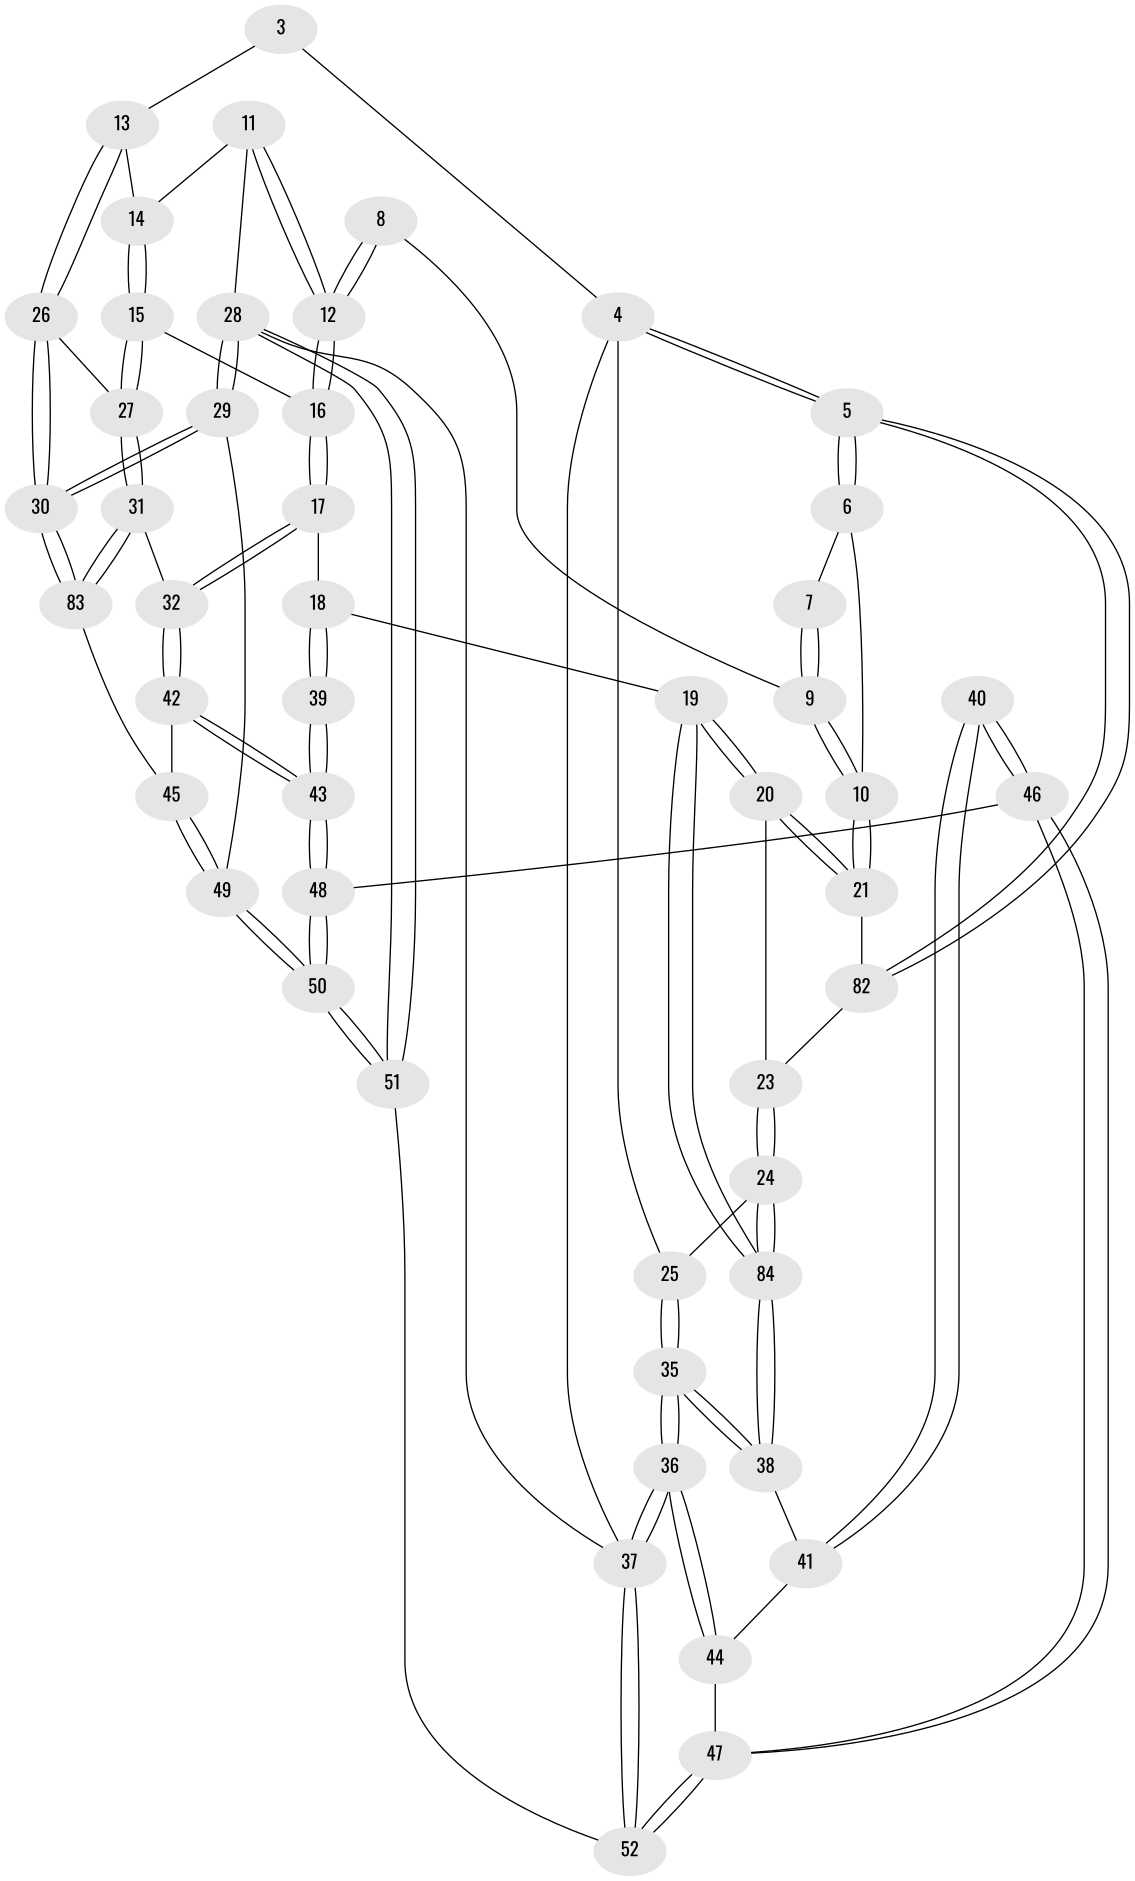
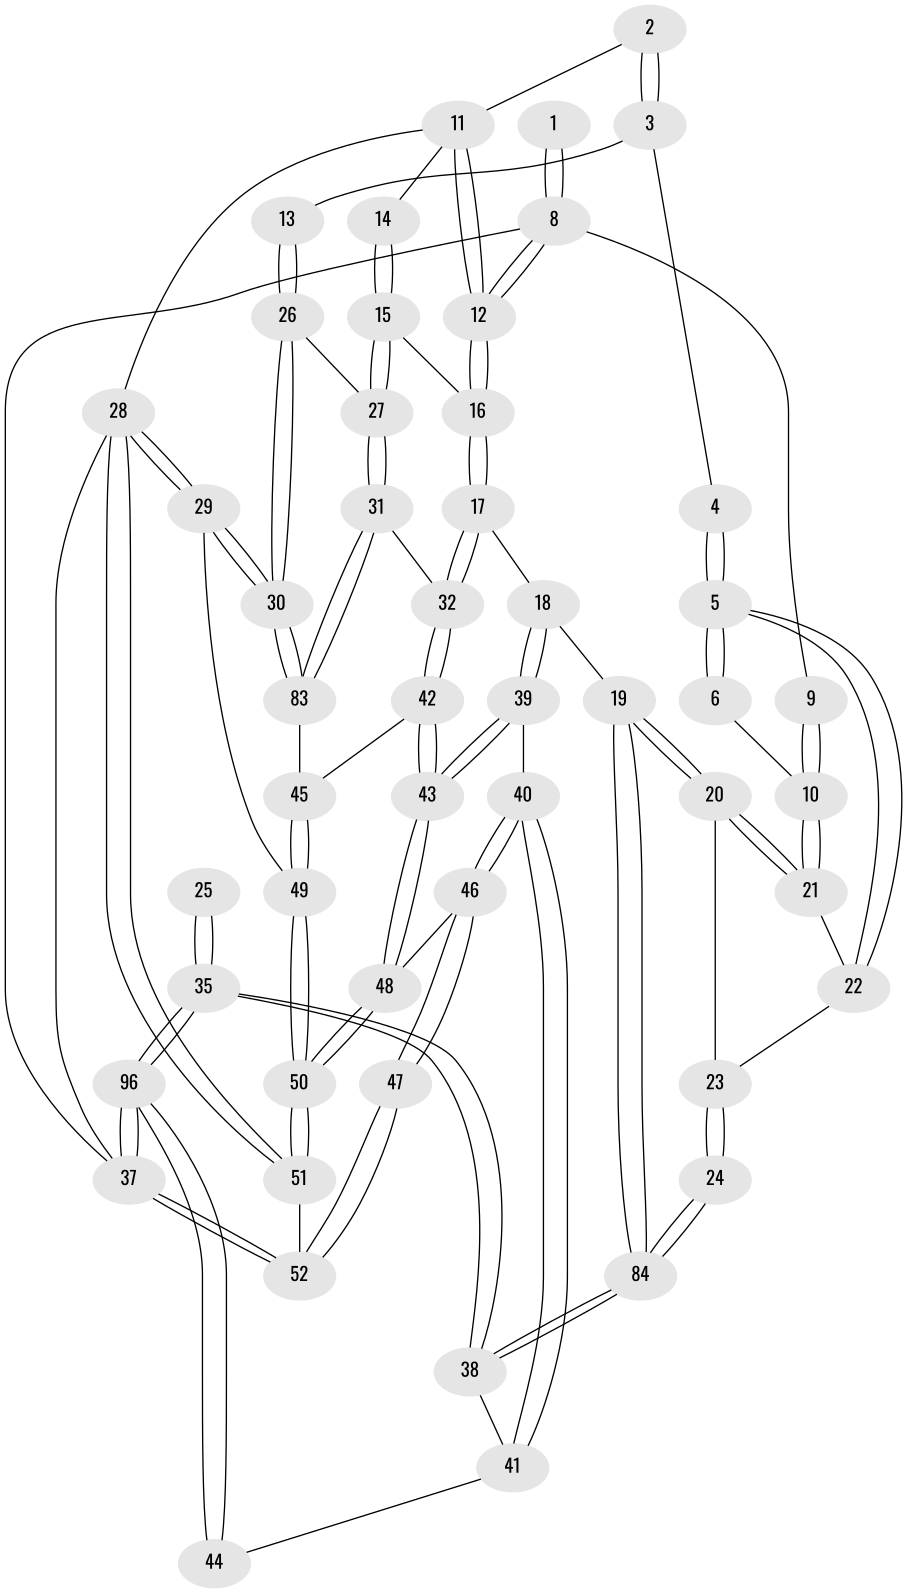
  graph {
    fontname=Oswald
    node [color=gray90 fontname=Oswald style=filled]
    edge [fontname=Oswald]
+   1
    8
+   2
    3
    11
    9
    12
    4
    13
    28
    14
    5
    25
    37
    26
    29
    51
    6
-   22 [label=82]
+   22
    35
    52
-   7
    10
    23
    21
    16
    15
    17
    27
    30
    31
    18
    32
    19
    39
    42
    20
    n38 [label=84]
    40
    43
    38
    24
-   36
+   36 [label=96]
    n44 [label=83]
    49
    50
    45
    41
    44
    47
    46
    48
+   1 -- 8
+   1 -- 8
    8 -- 9
    8 -- 12
    8 -- 12
+   2 -- 3
+   2 -- 3
+   2 -- 11
    3 -- 4
    3 -- 13
    11 -- 12
    11 -- 12
    11 -- 28
    11 -- 14
    9 -- 10
    9 -- 10
    12 -- 16
    12 -- 16
    4 -- 5
    4 -- 5
-   4 -- 25
-   4 -- 37
-   13 -- 14
+   8 -- 37
    13 -- 26
    13 -- 26
    28 -- 37
    28 -- 29
    28 -- 29
    28 -- 51
    28 -- 51
    14 -- 15
    14 -- 15
    5 -- 6
    5 -- 6
    5 -- 22
    5 -- 22
    25 -- 35
    25 -- 35
    37 -- 52
    37 -- 52
    26 -- 27
    26 -- 30
    26 -- 30
    29 -- 30
    29 -- 30
    29 -- 49
    51 -- 52
-   6 -- 7
    6 -- 10
    22 -- 23
    35 -- 38
    35 -- 38
    35 -- 36
    35 -- 36
-   7 -- 9
-   7 -- 9
    10 -- 21
    10 -- 21
    23 -- 24
    23 -- 24
    21 -- 22
    16 -- 17
    16 -- 17
    15 -- 16
    15 -- 27
    15 -- 27
    17 -- 18
    17 -- 32
    17 -- 32
    27 -- 31
    27 -- 31
    30 -- n44
    30 -- n44
    31 -- 32
    31 -- n44
    31 -- n44
    18 -- 19
    18 -- 39
    18 -- 39
    32 -- 42
    32 -- 42
    19 -- 20
    19 -- 20
    19 -- n38
    19 -- n38
+   39 -- 40
    39 -- 43
    39 -- 43
    42 -- 43
    42 -- 43
    42 -- 45
    20 -- 23
    20 -- 21
    20 -- 21
    n38 -- 38
    n38 -- 38
    40 -- 41
    40 -- 41
    40 -- 46
    40 -- 46
    43 -- 48
    43 -- 48
    38 -- 41
-   24 -- 25
    24 -- n38
    24 -- n38
    36 -- 37
    36 -- 37
    36 -- 44
    36 -- 44
    n44 -- 45
    49 -- 50
    49 -- 50
    50 -- 51
    50 -- 51
    45 -- 49
    45 -- 49
    41 -- 44
-   44 -- 47
    47 -- 52
    47 -- 52
    46 -- 47
    46 -- 47
    46 -- 48
    48 -- 50
    48 -- 50
  }
